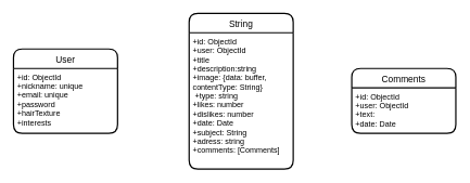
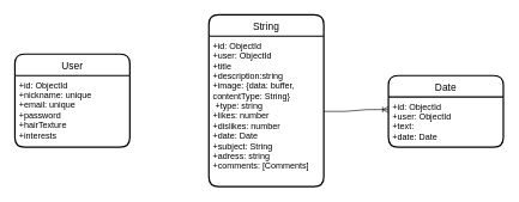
  <mxCell id="0" />
  <mxCell id="1" parent="0" />
  <mxCell id="2" value="User" style="swimlane;childLayout=stackLayout;horizontal=1;startSize=30;horizontalStack=0;rounded=1;fontSize=14;fontStyle=0;strokeWidth=2;resizeParent=0;resizeLast=1;shadow=0;dashed=0;align=center;" parent="1" vertex="1"><mxGeometry x="20" y="75" width="160" height="130" as="geometry" /></mxCell>
  <mxCell id="3" value="+id: ObjectId&#10;+nickname: unique&#10;+email: unique&#10;+password&#10;+hairTexture&#10;+interests&#10;" style="align=left;strokeColor=none;fillColor=none;spacingLeft=4;fontSize=12;verticalAlign=top;resizable=0;rotatable=0;part=1;" parent="2" vertex="1"><mxGeometry y="30" width="160" height="100" as="geometry" /></mxCell>
  <mxCell id="4" value="String" style="swimlane;childLayout=stackLayout;horizontal=1;startSize=30;horizontalStack=0;rounded=1;fontSize=14;fontStyle=0;strokeWidth=2;resizeParent=0;resizeLast=1;shadow=0;dashed=0;align=center;" parent="1" vertex="1"><mxGeometry x="290" y="20" width="160" height="240" as="geometry" /></mxCell>
  <mxCell id="5" value="+id: ObjectId&#10;+user: ObjectId&#10;+title&#10;+description:string&#10;+image: {data: buffer,&#10;contentType: String} &#10; +type: string&#10;+likes: number&#10;+dislikes: number&#10;+date: Date&#10;+subject: String&#10;+adress: string&#10;+comments: [Comments]&#10;" style="align=left;strokeColor=none;fillColor=none;spacingLeft=4;fontSize=12;verticalAlign=top;resizable=0;rotatable=0;part=1;" parent="4" vertex="1"><mxGeometry y="30" width="160" height="210" as="geometry" /></mxCell>
- <mxCell id="6" value="Comments" style="swimlane;childLayout=stackLayout;horizontal=1;startSize=30;horizontalStack=0;rounded=1;fontSize=14;fontStyle=0;strokeWidth=2;resizeParent=0;resizeLast=1;shadow=0;dashed=0;align=center;" parent="1" vertex="1"><mxGeometry x="540" y="105" width="160" height="100" as="geometry" /></mxCell>
+ <mxCell id="6" value="Date" style="swimlane;childLayout=stackLayout;horizontal=1;startSize=30;horizontalStack=0;rounded=1;fontSize=14;fontStyle=0;strokeWidth=2;resizeParent=0;resizeLast=1;shadow=0;dashed=0;align=center;" parent="1" vertex="1"><mxGeometry x="540" y="105" width="160" height="100" as="geometry" /></mxCell>
  <mxCell id="7" value="+id: ObjectId&#10;+user: ObjectId&#10;+text:&#10;+date: Date" style="align=left;strokeColor=none;fillColor=none;spacingLeft=4;fontSize=12;verticalAlign=top;resizable=0;rotatable=0;part=1;" parent="6" vertex="1"><mxGeometry y="30" width="160" height="70" as="geometry" /></mxCell>
+ <mxCell id="8" value="" style="edgeStyle=entityRelationEdgeStyle;fontSize=12;html=1;endArrow=ERoneToMany;rounded=0;fontColor=#000000;entryX=0;entryY=0.25;entryDx=0;entryDy=0;exitX=1;exitY=0.5;exitDx=0;exitDy=0;" parent="1" target="7" edge="1" source="5"><mxGeometry width="100" height="100" relative="1" as="geometry"><mxPoint x="460" y="-5" as="sourcePoint" /><mxPoint x="430" y="125" as="targetPoint" /></mxGeometry></mxCell>
